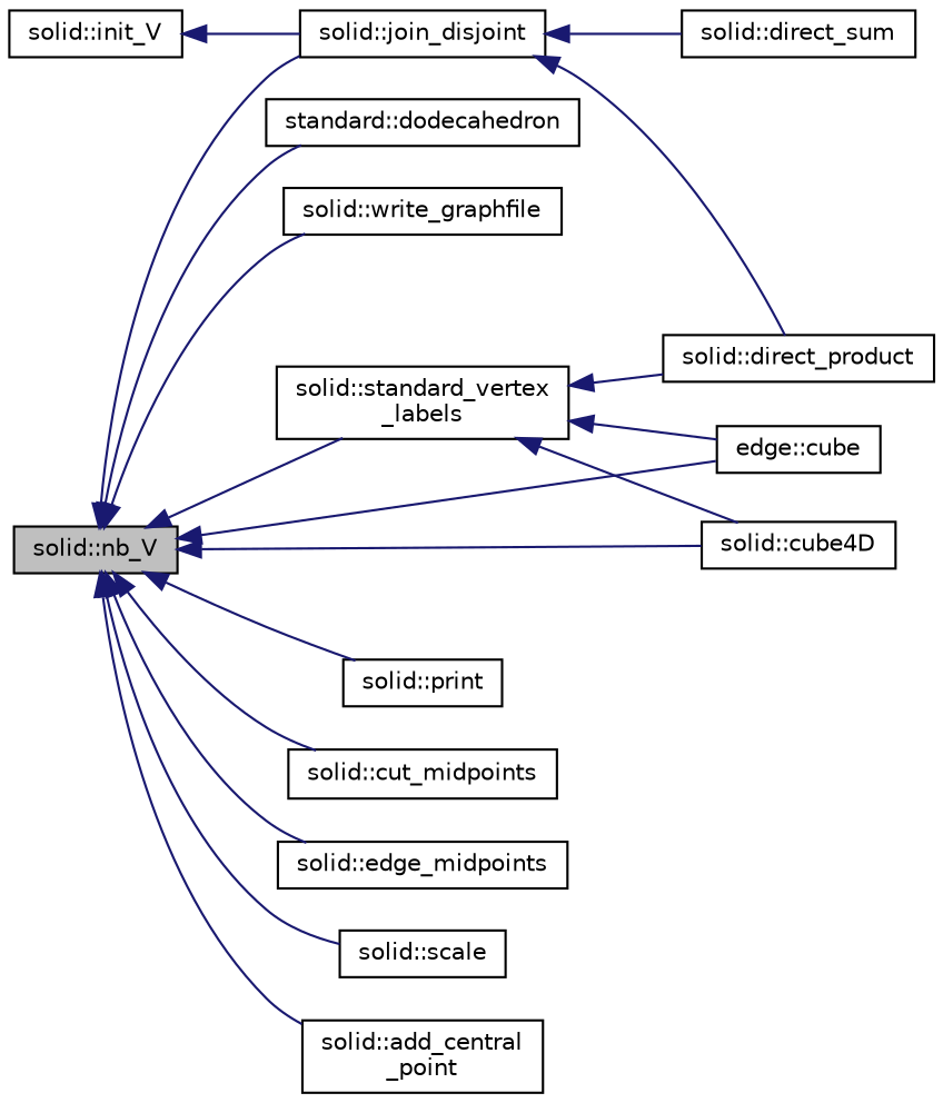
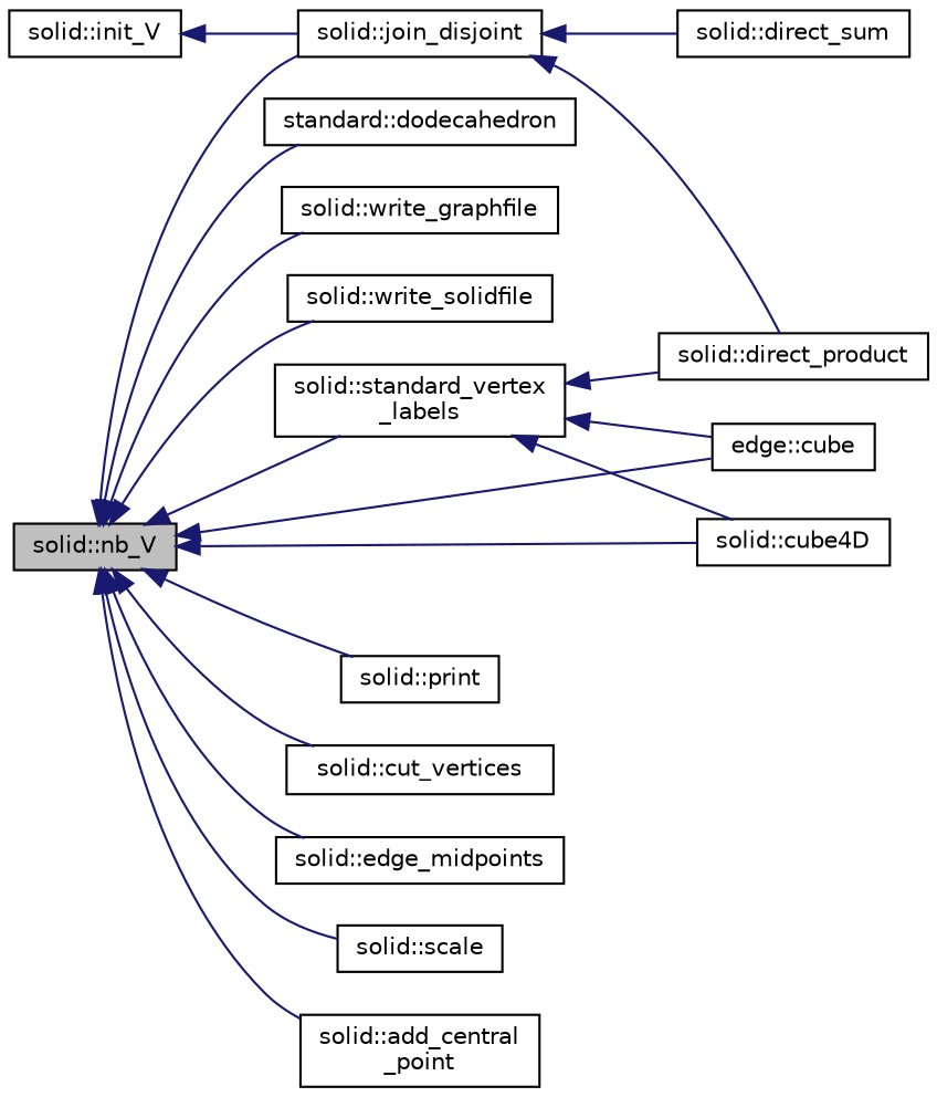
  digraph {
    rankdir=LR
    node [color=black fillcolor=white fontname=Helvetica fontsize=10 shape=record style=filled]
    edge [color=midnightblue dir=back fontname=Helvetica fontsize=10 labelfontname=Helvetica labelfontsize=10 style=solid]
    n1 [fillcolor=grey75 fontcolor=black height=0.2 label="solid::nb_V" width=0.4]
    n2 [height=0.2 label="solid::join_disjoint" width=0.4]
    n3 [height=0.2 label="solid::print" width=0.4]
    n4 [height=0.2 label="solid::standard_vertex\l_labels" width=0.4]
    n5 [height=0.2 label="edge::cube" width=0.4]
    n6 [height=0.2 label="solid::cube4D" width=0.4]
-   n7 [height=0.2 label="solid::cut_midpoints" width=0.4]
+   n7 [height=0.2 label="solid::cut_vertices" width=0.4]
    n8 [height=0.2 label="solid::edge_midpoints" width=0.4]
    n9 [height=0.2 label="solid::scale" width=0.4]
    n10 [height=0.2 label="solid::add_central\l_point" width=0.4]
    n11 [height=0.2 label="standard::dodecahedron" width=0.4]
    n12 [height=0.2 label="solid::write_graphfile" width=0.4]
+   n13 [height=0.2 label="solid::write_solidfile" width=0.4]
    n14 [height=0.2 label="solid::init_V" width=0.4]
    n15 [height=0.2 label="solid::direct_sum" width=0.4]
    n16 [height=0.2 label="solid::direct_product" width=0.4]
    n1 -> n2
    n1 -> n3
    n1 -> n4
    n1 -> n5
    n1 -> n6
    n1 -> n7
    n1 -> n8
    n1 -> n9
    n1 -> n10
    n1 -> n11
    n1 -> n12
+   n1 -> n13
    n2 -> n15
    n2 -> n16
    n4 -> n5
    n4 -> n6
    n4 -> n16
    n14 -> n2
  }
